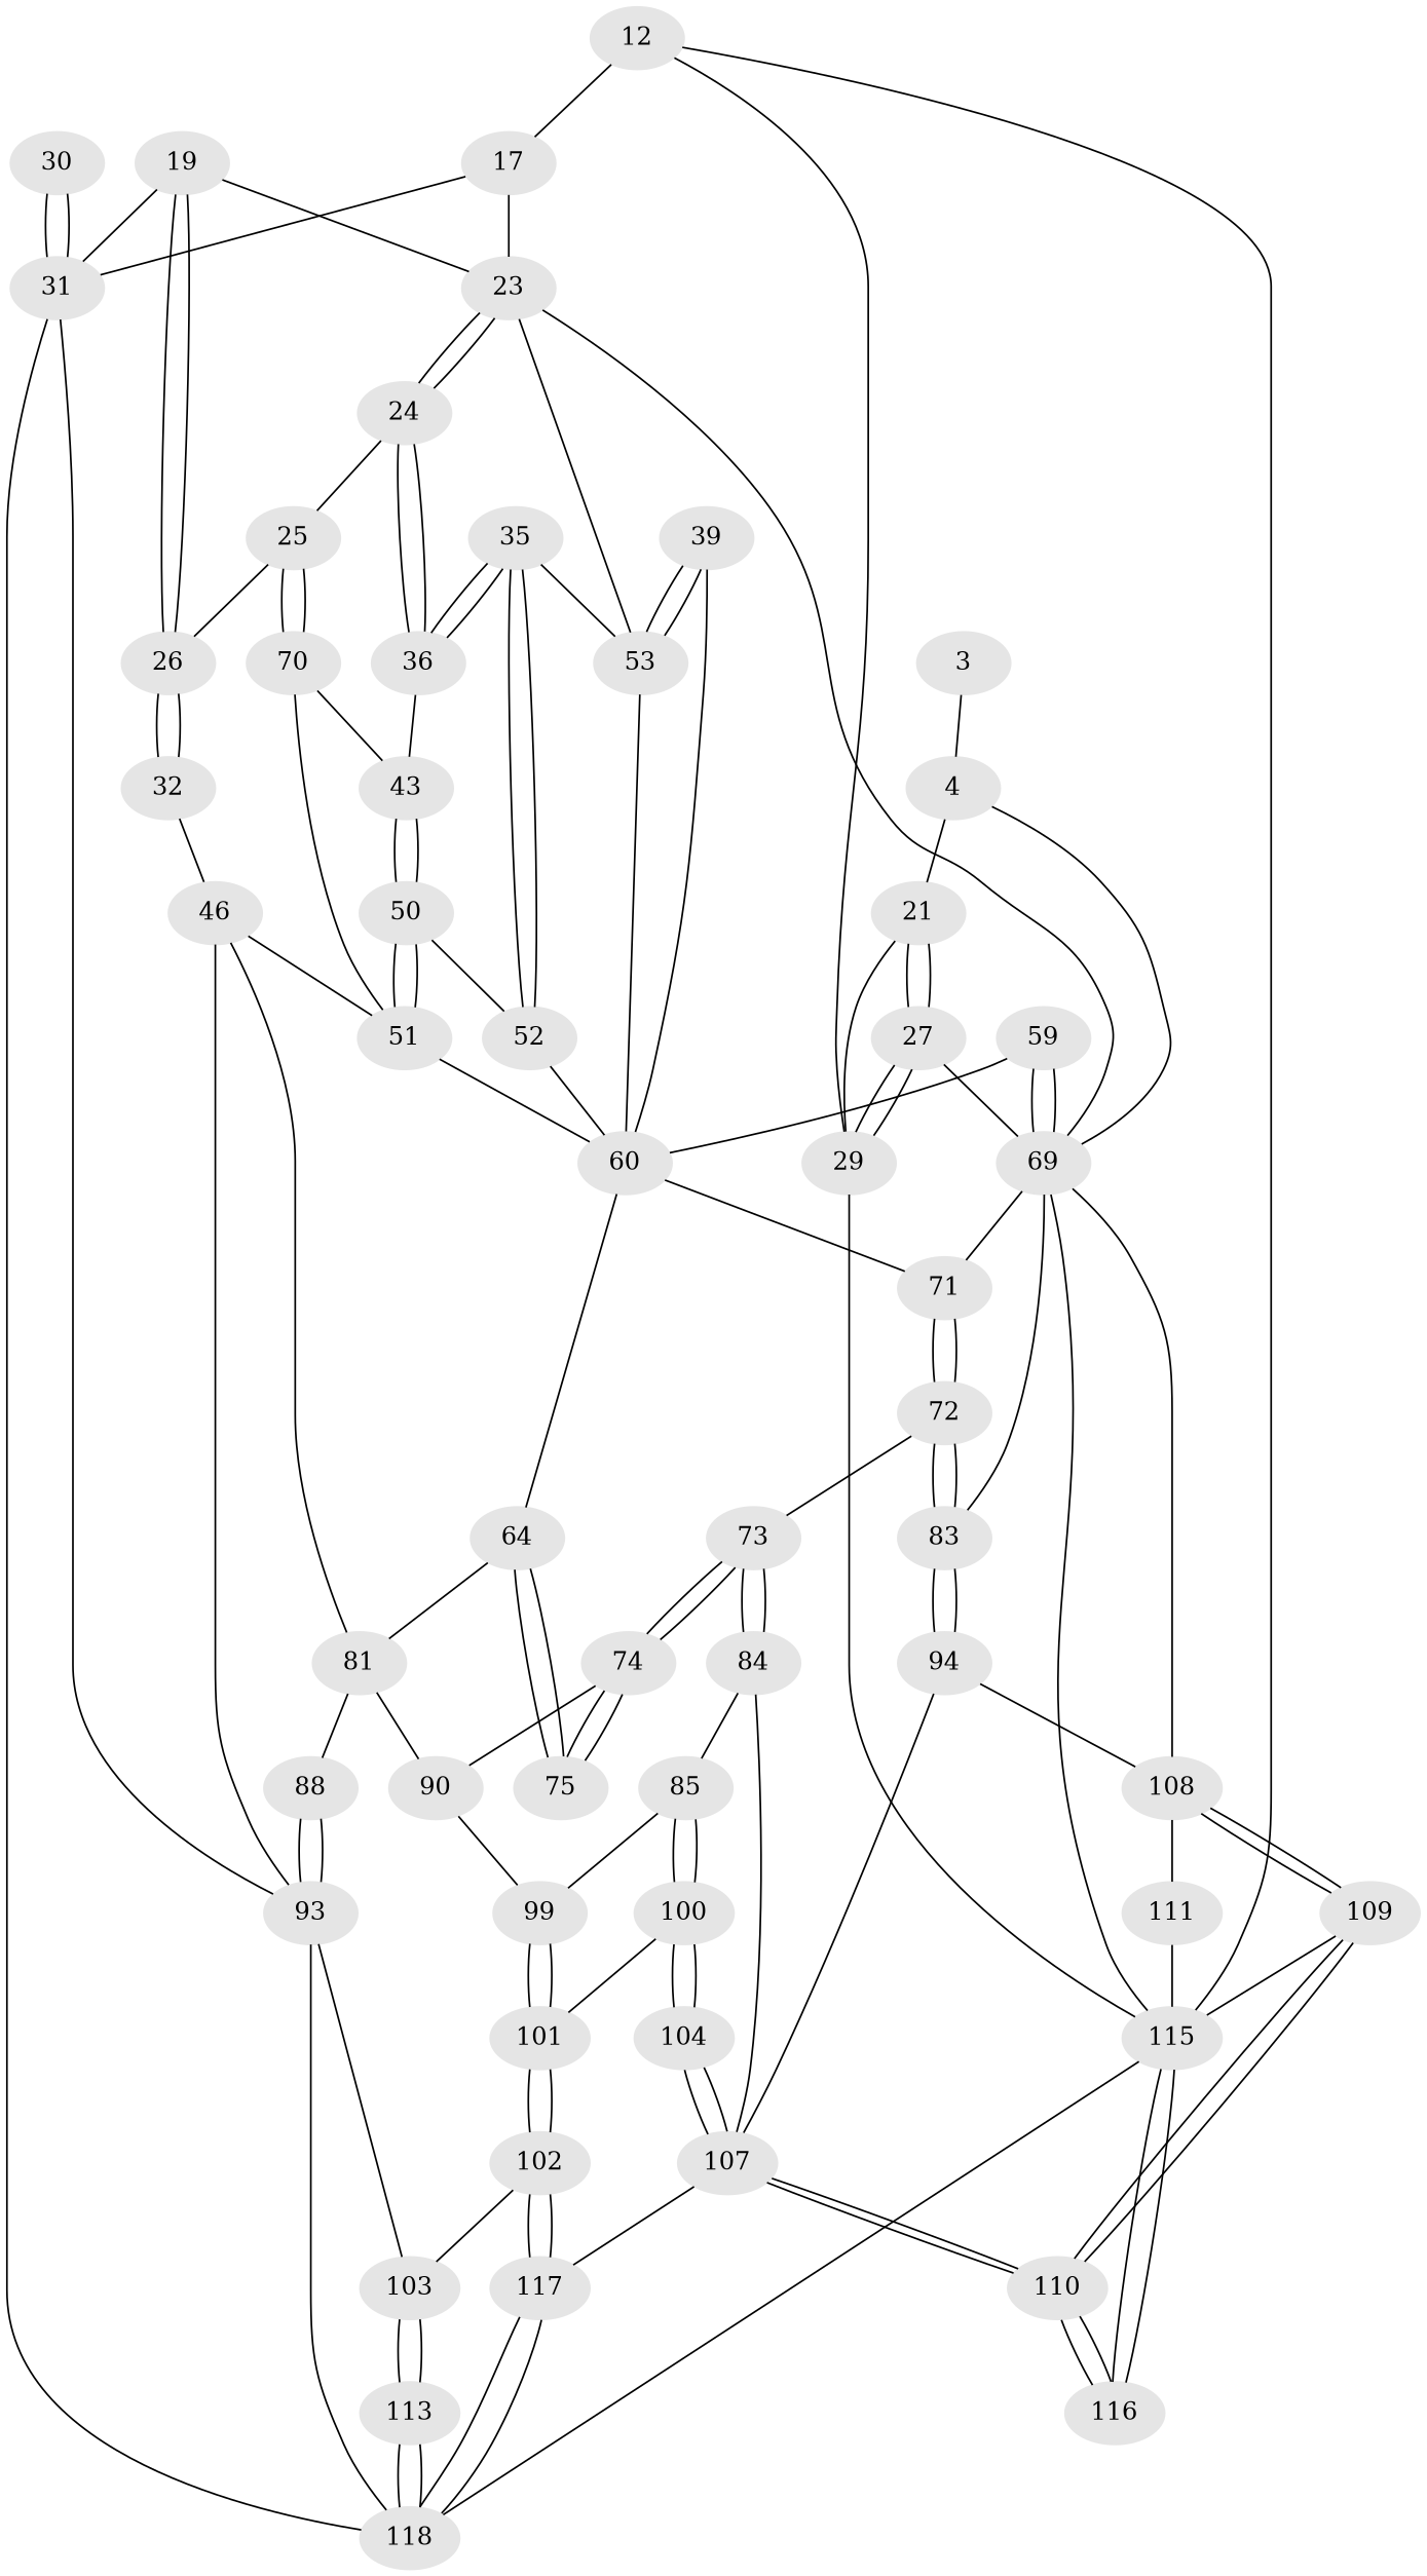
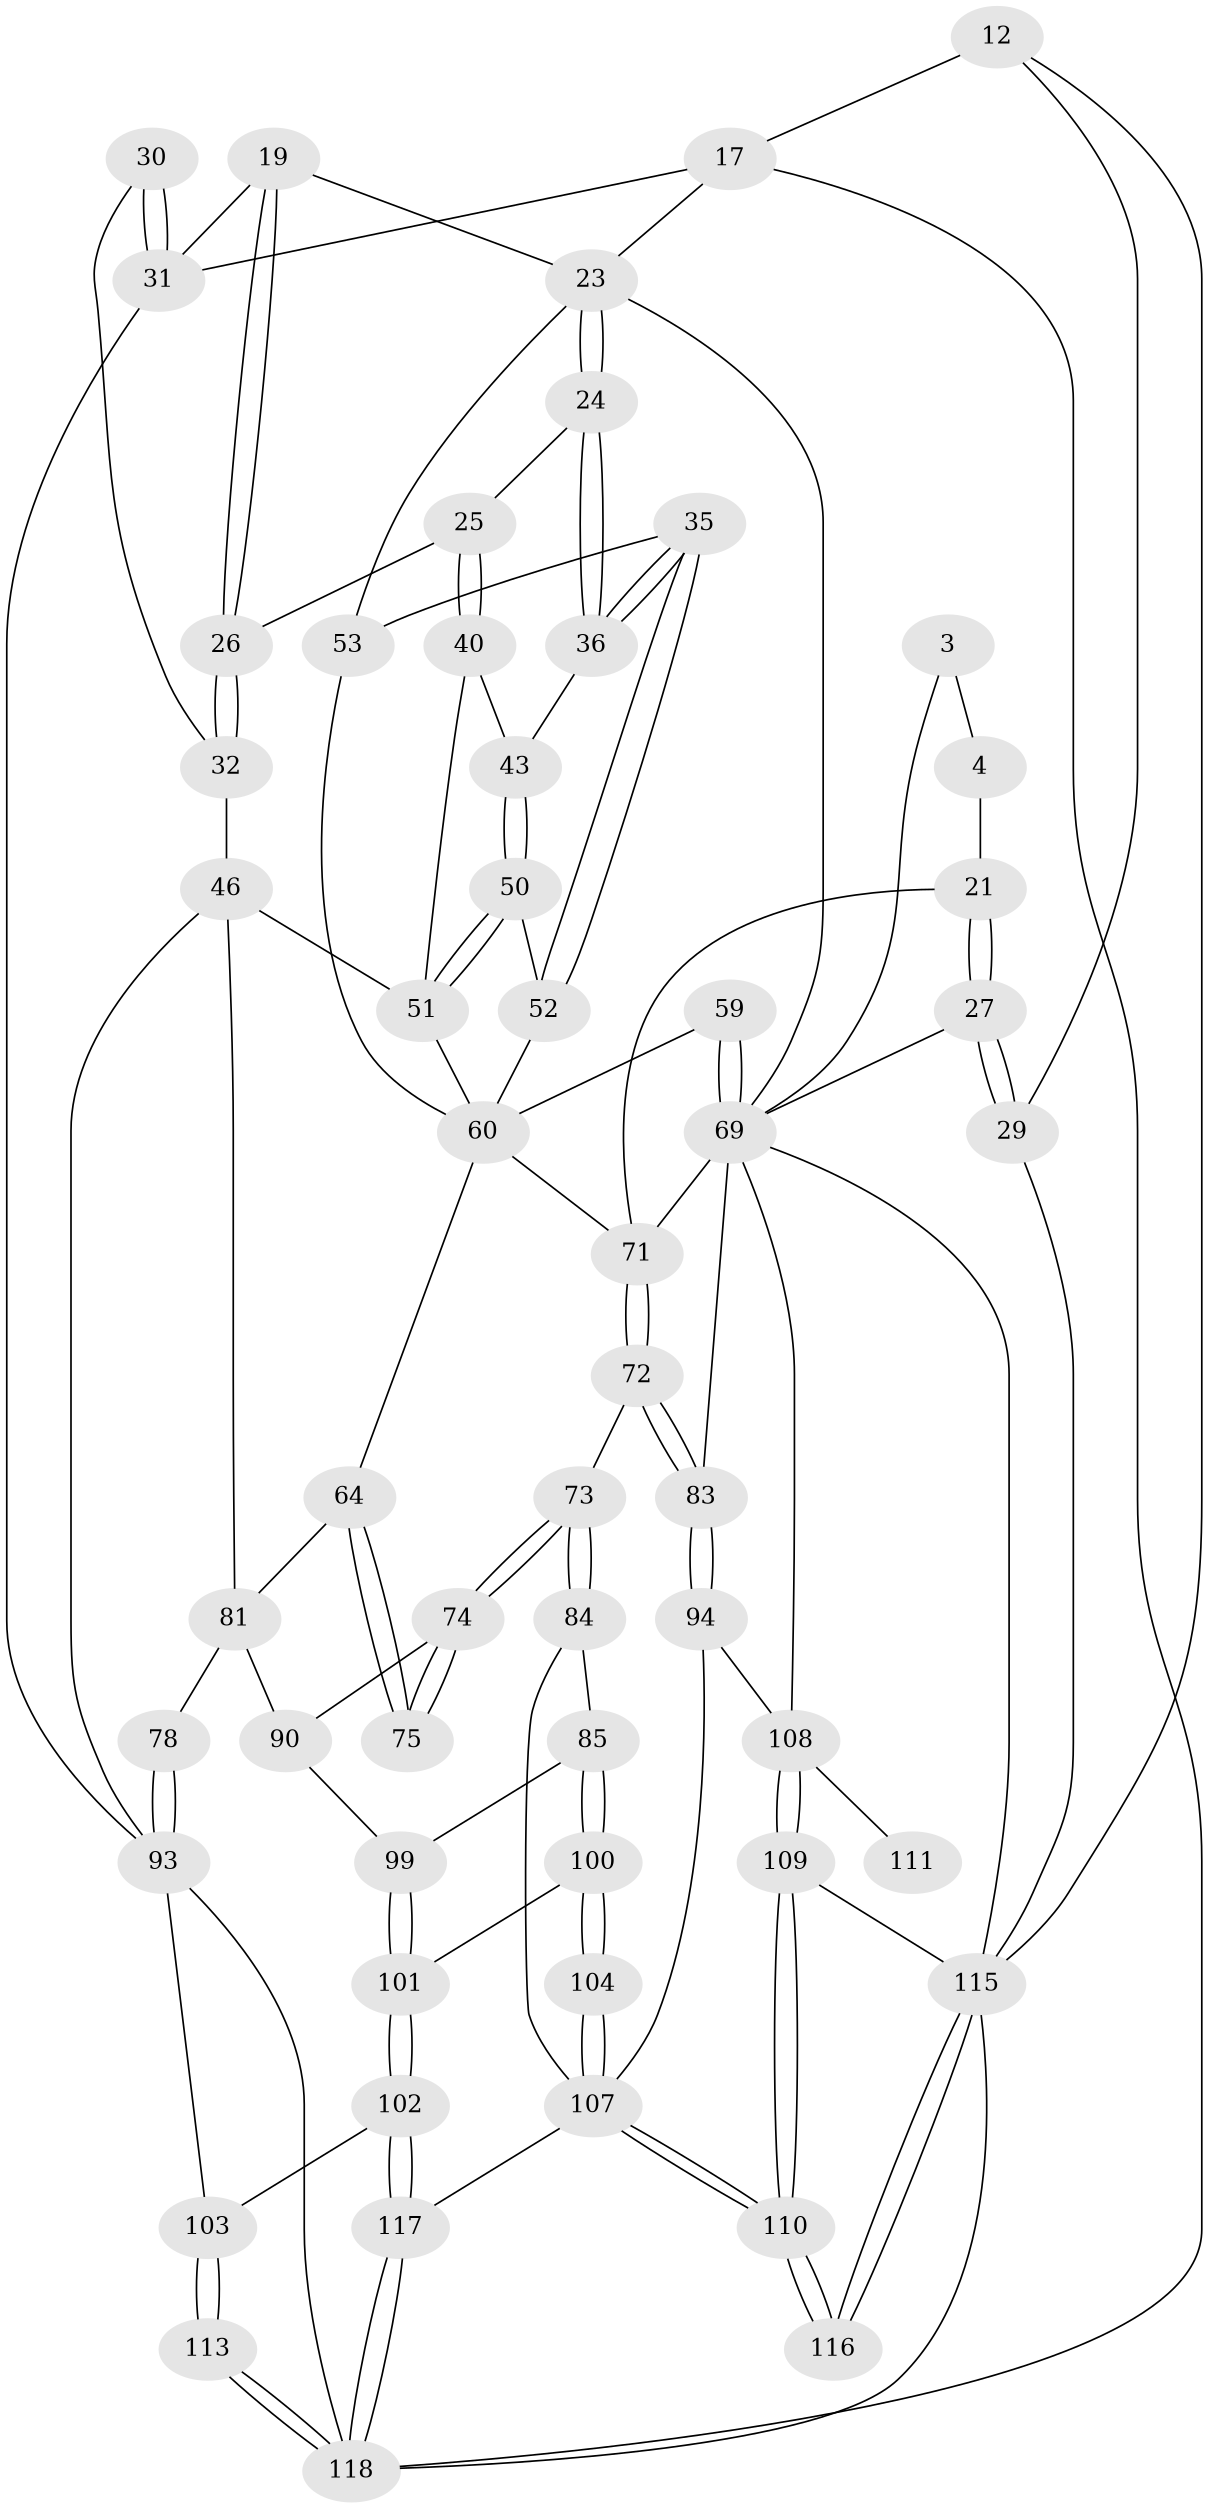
  graph {
    node [color=gray90 style=filled]
    4 [super="+2"]
    3
    21 [super="+10"]
    69 [super="+68+67"]
    12 [super="+9"]
    17 [super="+8+14"]
    29 [super="+11"]
    115 [super="+105+114"]
    27
    71
    83
    108 [super="+98"]
    23 [super="+22+7+18"]
    31 [super="+20"]
    118 [super="+78"]
    116
    24
    53 [super="+34+33"]
    93 [super="+76+49"]
    19
    26
    32
    25
    36
    60 [super="+56+58"]
-   40 [label=70]
+   40
    43
    51 [super="+41"]
    46 [super="+42"]
    30
    103 [super="+92"]
    81 [super="+63"]
    35
    52
    50
-   39
    64 [super="+62"]
    90 [super="+87+80"]
-   88 [super="+82"]
+   88 [super="+82" label=78]
    59 [super="+45"]
    75
    72
    94
    109
    111 [super="+106"]
    73
    74
    84
    85
    107 [super="+95+96"]
    99 [super="+86"]
    100
    117
    110
    101
    104
    113 [super="+112"]
    102
    4 -- 21 [weight=2]
-   4 -- 69
+   3 -- 69
    3 -- 4
-   21 -- 29
+   21 -- 71
    21 -- 27
    21 -- 27
    69 -- 115
    69 -- 71
    69 -- 83
    69 -- 108
    12 -- 17 [weight=2]
    12 -- 29
    12 -- 115
    17 -- 23 [weight=2]
    17 -- 31
-   31 -- 118
+   17 -- 118
    29 -- 115
    115 -- 118
    115 -- 116
    115 -- 116
    27 -- 69
    27 -- 29
    27 -- 29
    71 -- 72
    71 -- 72
    83 -- 94
    83 -- 94
    108 -- 109
    108 -- 109
    108 -- 111 [weight=2]
    23 -- 69
    23 -- 24
    23 -- 24
    23 -- 53
    31 -- 93
    24 -- 25
    24 -- 36
    24 -- 36
    53 -- 60
    93 -- 118
    93 -- 103
    19 -- 23
    19 -- 31
    19 -- 26
    19 -- 26
    26 -- 32
    26 -- 32
    32 -- 46
    25 -- 26
    25 -- 40
    25 -- 40
    36 -- 43
    60 -- 71
    60 -- 64 [weight=2]
    40 -- 43
    40 -- 51
    43 -- 50
    43 -- 50
    51 -- 60
    46 -- 93
    46 -- 51
    46 -- 81
    30 -- 31 [weight=2]
    30 -- 31
+   30 -- 32
    103 -- 113 [weight=2]
    103 -- 113
    81 -- 90
    81 -- 88
    35 -- 53
    35 -- 36
    35 -- 36
    35 -- 52
    35 -- 52
    52 -- 60
    50 -- 51
    50 -- 51
    50 -- 52
-   39 -- 53 [weight=2]
-   39 -- 53
-   39 -- 60
    64 -- 81
    64 -- 75 [weight=2]
    64 -- 75
    90 -- 99 [weight=2]
    88 -- 93 [weight=3]
    88 -- 93
    59 -- 69 [weight=3]
    59 -- 69
    59 -- 60 [weight=2]
    72 -- 83
    72 -- 83
    72 -- 73
    94 -- 108
    94 -- 107
    109 -- 115
    109 -- 110
    109 -- 110
-   111 -- 115 [weight=2]
    73 -- 74
    73 -- 74
    73 -- 84
    73 -- 84
    74 -- 90
    74 -- 75
    74 -- 75
    84 -- 85
    84 -- 107
    85 -- 99
    85 -- 100
    85 -- 100
    107 -- 117
    107 -- 110
    107 -- 110
    99 -- 101
    99 -- 101
    100 -- 101
    100 -- 104
    100 -- 104
    117 -- 118
    117 -- 118
    110 -- 116
    110 -- 116
    101 -- 102
    101 -- 102
    104 -- 107 [weight=2]
    104 -- 107
    113 -- 118 [weight=2]
    113 -- 118
    102 -- 103
    102 -- 117
    102 -- 117
  }
